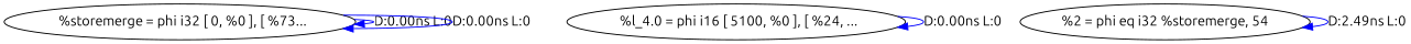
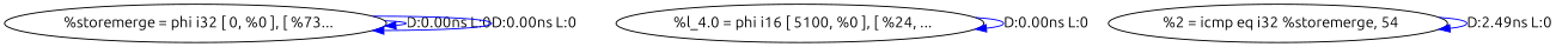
  digraph {
    fontname=Ubuntu
    node [fontname=Ubuntu]
    edge [color=blue fontname=Ubuntu]
    n1 [label="  %storemerge = phi i32 [ 0, %0 ], [ %73..."]
    n2 [label="  %l_4.0 = phi i16 [ 5100, %0 ], [ %24, ..."]
-   n3 [label="%2 = phi eq i32 %storemerge, 54"]
+   n3 [label="  %2 = icmp eq i32 %storemerge, 54"]
    n1 -> n1 [label="D:0.00ns L:0"]
    n1 -> n1 [label="D:0.00ns L:0"]
    n2 -> n2 [label="D:0.00ns L:0"]
    n3 -> n3 [label="D:2.49ns L:0"]
  }
